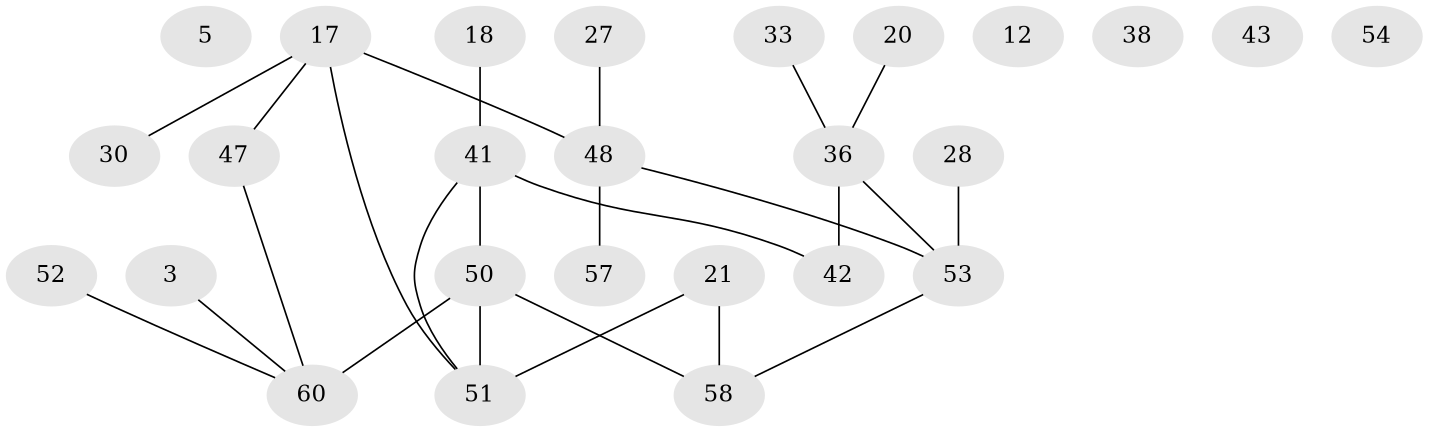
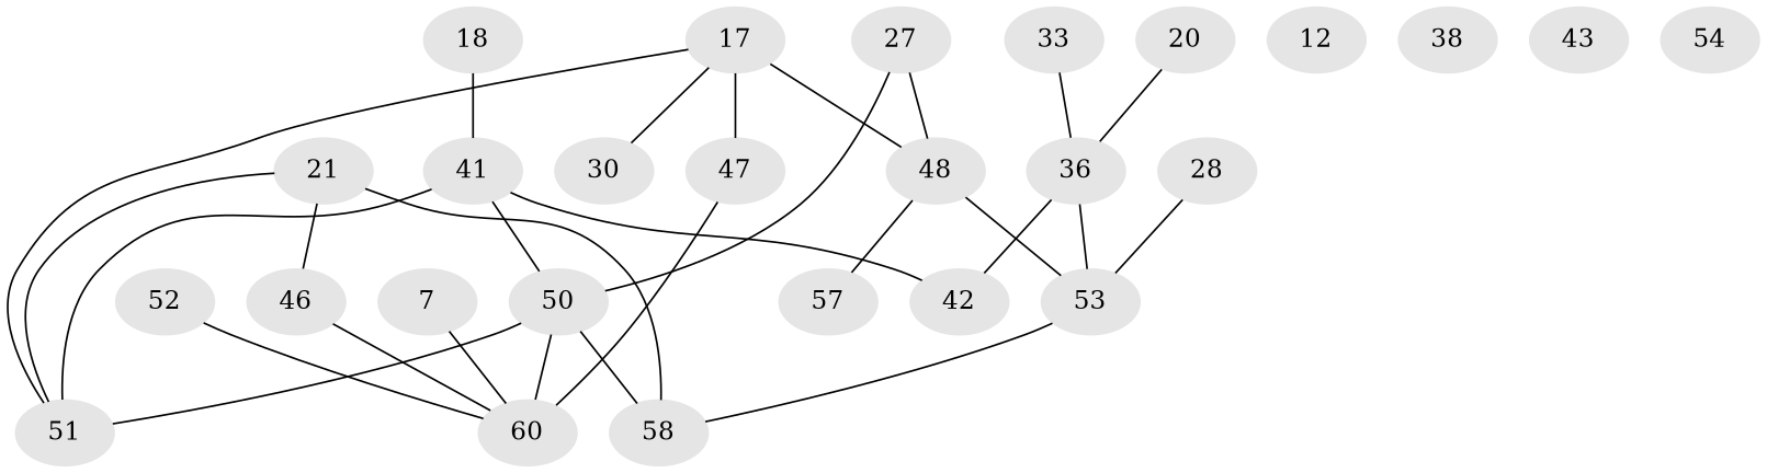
  graph {
    node [color=gray90 style=filled]
-   5
    60 [super="+55+40+59"]
-   7 [label=3]
+   7
    12
    17
    30
    47
    51 [super="+25"]
    48
    53 [super="+22"]
    58 [super="+8+45"]
    41 [super="+1"]
    50 [super="+49"]
    42
    18
    36 [super="+32+19"]
    20
+   46 [super="+37"]
    21
    27
    57
    28 [super="+23"]
    33
    38 [super="+35"]
    43
    52
    54 [super="+34+39"]
    7 -- 60
    17 -- 30
    17 -- 47
    17 -- 51
    17 -- 48 [weight=2]
    47 -- 60
    48 -- 53 [weight=2]
    48 -- 57
    53 -- 58
    41 -- 51
    41 -- 50 [weight=2]
    41 -- 42
    50 -- 60 [weight=3]
    50 -- 51 [weight=2]
    50 -- 58
    18 -- 41
    36 -- 53 [weight=2]
    36 -- 42
    20 -- 36
+   46 -- 60
    21 -- 51
    21 -- 58 [weight=2]
+   21 -- 46
    27 -- 48
+   27 -- 50
    28 -- 53
    33 -- 36
    52 -- 60
  }
